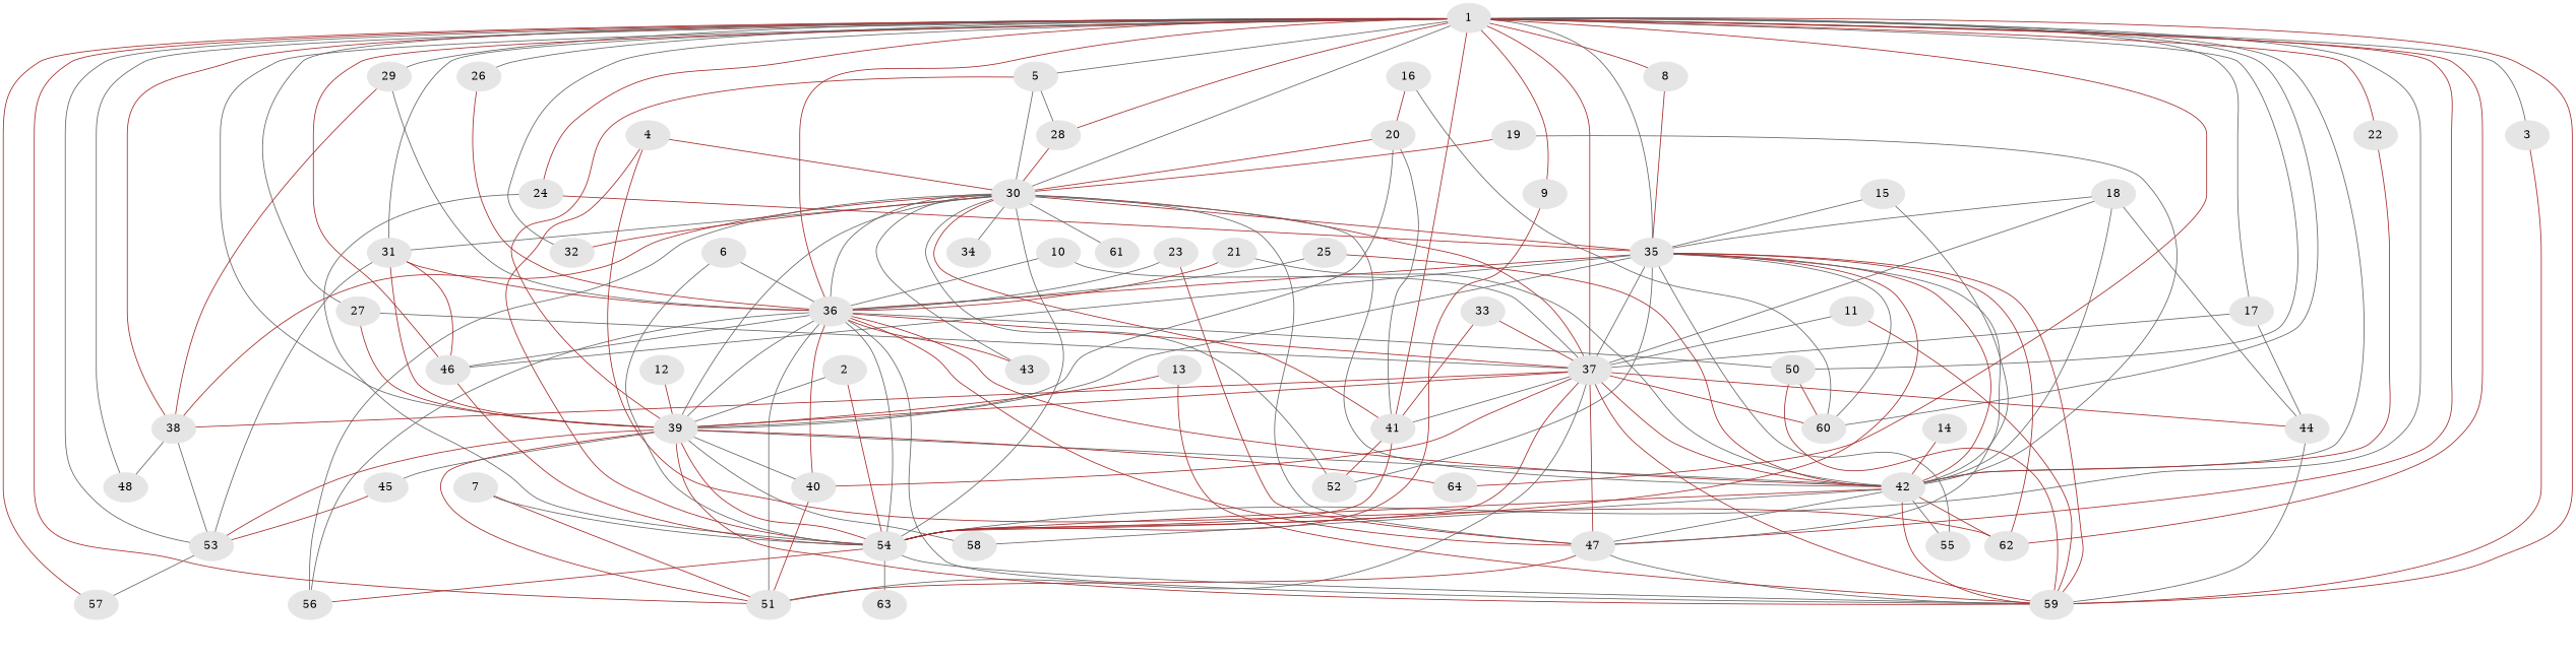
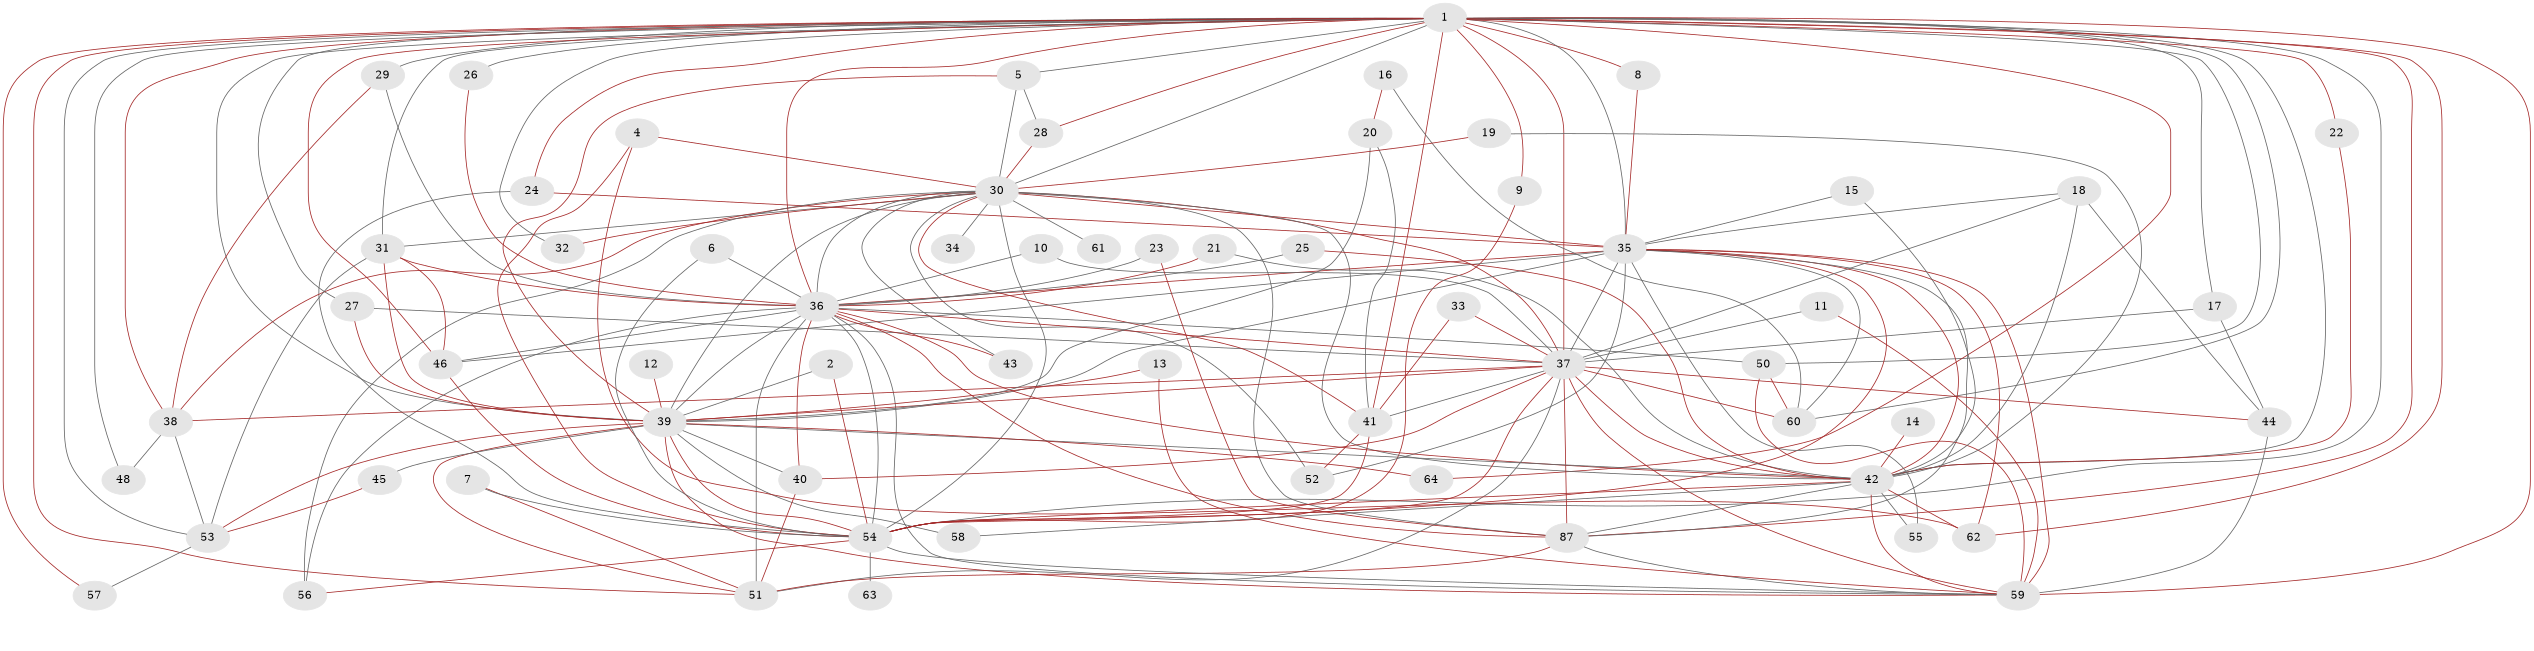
  graph {
    node [color=gray90 style=filled]
    edge [color=brown weight=1.0]
    1
-   3
    5
    8
    9
    17
    22
    24
    26
    27
    28
    29
    30
    31
    32
    35
    36
    37
    38
    39
    41
    42
    46
-   47
+   47 [label=87]
    48
    50
    51
    53
    54
    57
    59
    60
    62
    64
    44
    34
    43
    52
    56
    61
    55
    40
    45
    58
    63
    2
    4
    6
    7
    10
    11
    12
    13
    14
    15
    16
    20
    18
    19
    21
    23
    25
    33
-   1 -- 3 [color=gray40]
    1 -- 5 [color=gray40]
    1 -- 8
    1 -- 9
    1 -- 17 [color=gray40]
    1 -- 22
    1 -- 24
    1 -- 26 [color=gray40 weight=2.0]
    1 -- 27 [color=gray40]
    1 -- 28
    1 -- 29 [color=gray40 weight=3.0]
    1 -- 30 [color=gray40 weight=3.0]
    1 -- 31 [color=gray40]
    1 -- 32 [color=gray40]
    1 -- 35 [color=gray40 weight=4.0]
    1 -- 36 [weight=2.0]
    1 -- 37 [weight=3.0]
    1 -- 38
    1 -- 39 [color=gray40 weight=3.0]
    1 -- 41 [weight=2.0]
    1 -- 42 [color=gray40 weight=2.0]
    1 -- 46
    1 -- 47
    1 -- 48 [color=gray40]
    1 -- 50 [color=gray40]
    1 -- 51
    1 -- 53 [color=gray40 weight=2.0]
    1 -- 54 [color=gray40 weight=3.0]
    1 -- 57
    1 -- 59 [weight=3.0]
    1 -- 60 [color=gray40]
    1 -- 62 [weight=2.0]
    1 -- 64
-   3 -- 59
    5 -- 28 [color=gray40]
    5 -- 30 [color=gray40]
    5 -- 39
    8 -- 35
    9 -- 54
    17 -- 37 [color=gray40]
    17 -- 44 [color=gray40 weight=2.0]
    22 -- 42
    24 -- 35
    24 -- 54 [color=gray40]
    26 -- 36
    27 -- 37 [color=gray40]
    27 -- 39
    28 -- 30
    29 -- 36 [color=gray40]
    29 -- 38
    30 -- 31 [color=gray40]
    30 -- 32
    30 -- 35
    30 -- 36 [color=gray40]
    30 -- 37
    30 -- 38
    30 -- 39 [color=gray40]
    30 -- 41
    30 -- 42 [color=gray40 weight=2.0]
    30 -- 47 [color=gray40]
    30 -- 54 [color=gray40]
    30 -- 34 [color=gray40 weight=2.0]
    30 -- 43 [color=gray40]
    30 -- 52 [color=gray40]
    30 -- 56 [color=gray40]
    30 -- 61 [color=gray40]
    31 -- 36
    31 -- 39 [weight=2.0]
    31 -- 46
    31 -- 53 [color=gray40 weight=2.0]
    35 -- 36 [weight=3.0]
    35 -- 37 [color=gray40 weight=2.0]
    35 -- 39 [color=gray40]
    35 -- 42
    35 -- 46 [color=gray40]
    35 -- 47 [color=gray40]
    35 -- 54
    35 -- 59
    35 -- 60 [color=gray40]
    35 -- 62
    35 -- 52 [color=gray40]
    35 -- 55 [color=gray40]
    36 -- 37
    36 -- 39 [color=gray40]
    36 -- 42
    36 -- 46 [color=gray40]
    36 -- 47
    36 -- 50 [color=gray40]
    36 -- 51 [color=gray40]
    36 -- 54 [color=gray40]
    36 -- 59 [color=gray40]
    36 -- 43
    36 -- 56 [color=gray40]
    36 -- 40
    37 -- 38
    37 -- 39
    37 -- 41 [color=gray40]
    37 -- 42
    37 -- 47
    37 -- 51 [color=gray40]
    37 -- 54
    37 -- 59
    37 -- 60
    37 -- 44
    37 -- 40
    38 -- 48 [color=gray40]
    38 -- 53 [color=gray40]
    39 -- 42 [color=gray40 weight=2.0]
    39 -- 51
    39 -- 53
    39 -- 54
    39 -- 59
    39 -- 64
    39 -- 40 [color=gray40]
    39 -- 45 [color=gray40]
    39 -- 58 [color=gray40]
    41 -- 54 [weight=2.0]
    41 -- 52
    42 -- 47 [color=gray40]
    42 -- 54
    42 -- 59
    42 -- 62
    42 -- 55 [color=gray40]
    42 -- 58 [color=gray40]
    46 -- 54
    47 -- 51
    47 -- 59 [color=gray40]
    50 -- 59
    50 -- 60
    53 -- 57 [color=gray40]
    54 -- 59 [color=gray40]
    54 -- 56
    54 -- 63 [color=gray40]
    44 -- 59 [color=gray40]
    40 -- 51
    45 -- 53
    2 -- 39 [color=gray40]
    2 -- 54
    4 -- 30
    4 -- 54
    4 -- 62
    6 -- 36 [color=gray40]
    6 -- 54 [color=gray40]
    7 -- 51
    7 -- 54 [color=gray40]
    10 -- 36 [color=gray40]
    10 -- 37 [color=gray40]
    11 -- 37 [color=gray40]
    11 -- 59
    12 -- 39
    13 -- 39
    13 -- 59
    14 -- 42
    15 -- 35 [color=gray40]
    15 -- 42 [color=gray40]
    16 -- 60 [color=gray40]
    16 -- 20
-   20 -- 30
    20 -- 39 [color=gray40]
    20 -- 41 [color=gray40]
    18 -- 35 [color=gray40]
    18 -- 37 [color=gray40]
    18 -- 42 [color=gray40 weight=2.0]
    18 -- 44 [color=gray40]
    19 -- 30
    19 -- 42 [color=gray40]
    21 -- 36
    21 -- 42 [color=gray40]
    23 -- 36 [color=gray40]
    23 -- 47
    25 -- 36 [color=gray40]
    25 -- 42
    33 -- 37
    33 -- 41
  }
